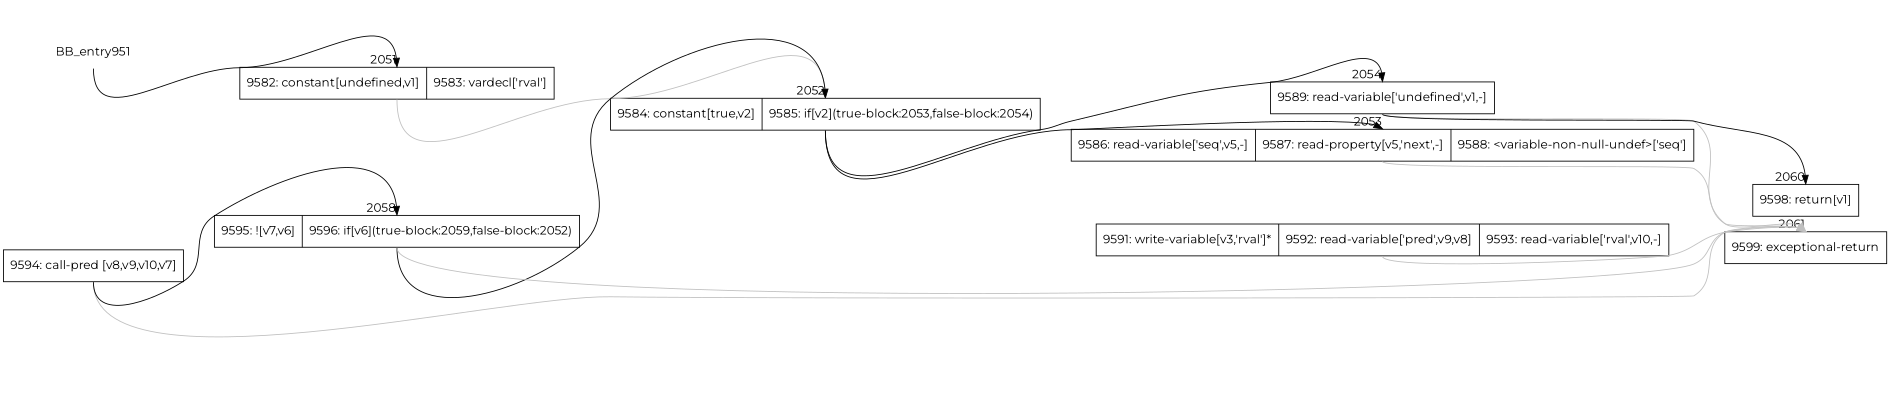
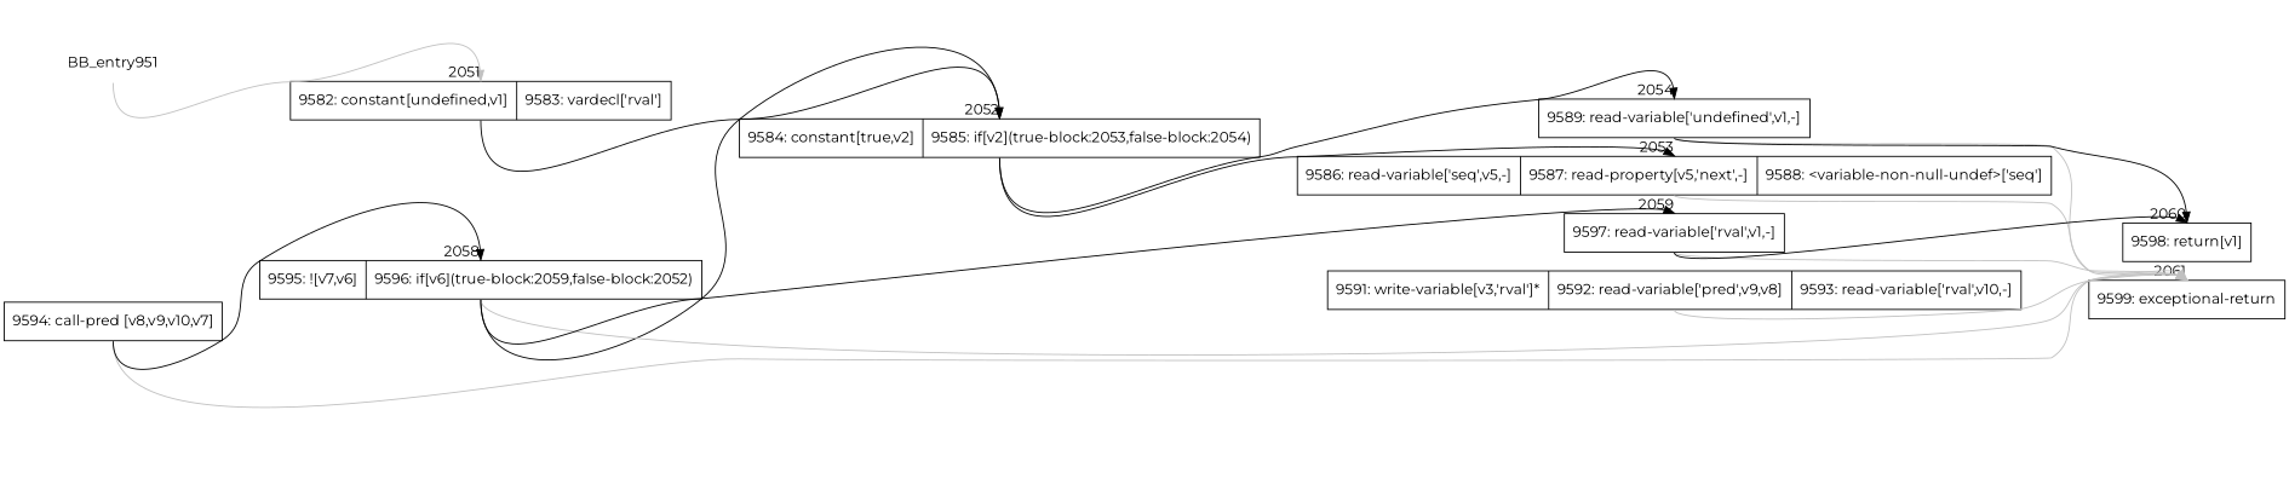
  digraph {
    fontname=Montserrat
    rankdir=LR
    node [fontname=Montserrat shape=record]
    edge [fontname=Montserrat headport=n tailport=s]
    n1 [label=BB_entry951 shape=none]
    n2 [label="{9582: constant[undefined,v1]|9583: vardecl['rval']}"]
    n3 [label="{9584: constant[true,v2]|9585: if[v2](true-block:2053,false-block:2054)}"]
    n4 [label="{9586: read-variable['seq',v5,-]|9587: read-property[v5,'next',-]|9588: \<variable-non-null-undef\>['seq']}"]
    n5 [label="{9589: read-variable['undefined',v1,-]}"]
    n6 [label="{9599: exceptional-return}"]
    n7 [label="{9598: return[v1]}"]
    n8 [label="{9591: write-variable[v3,'rval']*|9592: read-variable['pred',v9,v8]|9593: read-variable['rval',v10,-]}"]
    n9 [label="{9594: call-pred [v8,v9,v10,v7]}"]
    n10 [label="{9595: ![v7,v6]|9596: if[v6](true-block:2059,false-block:2052)}"]
-   n1 -> n2 [headlabel="    2051"]
-   n2 -> n3 [headlabel="      2052" color=gray]
+   n11 [label="{9597: read-variable['rval',v1,-]}"]
+   n1 -> n2 [headlabel="    2051" color=gray]
+   n2 -> n3 [headlabel="      2052"]
    n3 -> n4 [headlabel="      2053"]
    n3 -> n5 [headlabel="      2054"]
    n4 -> n6 [color=gray headlabel="      2061"]
    n5 -> n6 [color=gray]
    n5 -> n7 [headlabel="      2060"]
    n8 -> n6 [color=gray]
    n9 -> n6 [color=gray]
    n9 -> n10 [headlabel="      2058"]
    n10 -> n3
    n10 -> n6 [color=gray]
+   n10 -> n11 [headlabel="      2059"]
+   n11 -> n6 [color=gray]
+   n11 -> n7
  }
